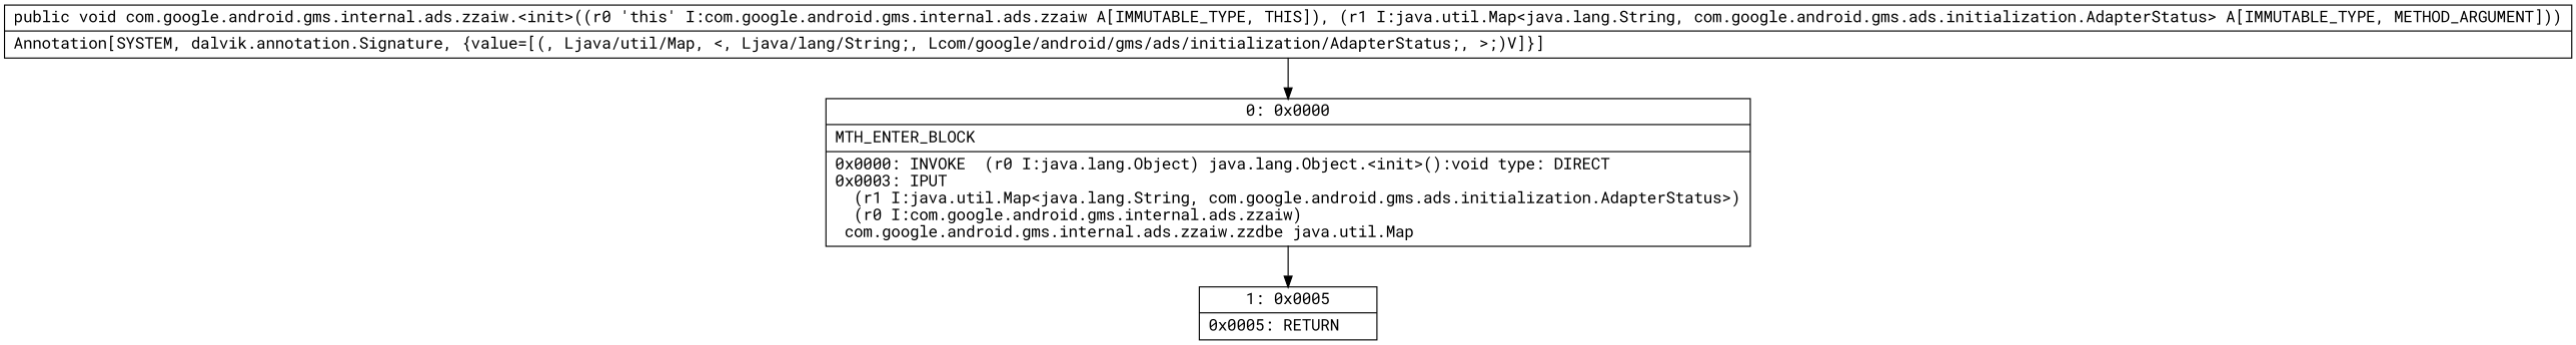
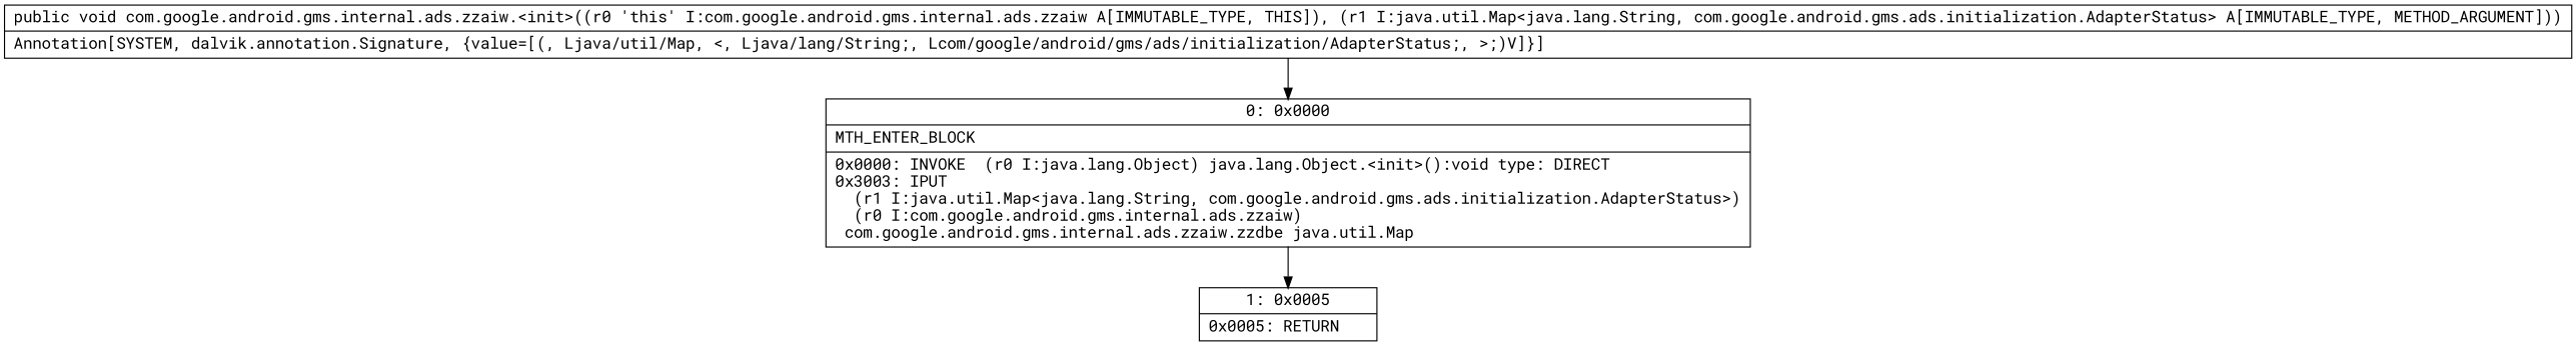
  digraph {
    fontname="Roboto Mono"
    node [shape=record fontname="Roboto Mono"]
    edge [fontname="Roboto Mono"]
-   n1 [label="{0\:\ 0x0000|MTH_ENTER_BLOCK\l|0x0000: INVOKE  (r0 I:java.lang.Object) java.lang.Object.\<init\>():void type: DIRECT \l0x0003: IPUT  \l  (r1 I:java.util.Map\<java.lang.String, com.google.android.gms.ads.initialization.AdapterStatus\>)\l  (r0 I:com.google.android.gms.internal.ads.zzaiw)\l com.google.android.gms.internal.ads.zzaiw.zzdbe java.util.Map \l}"]
+   n1 [label="{0\:\ 0x0000|MTH_ENTER_BLOCK\l|0x0000: INVOKE  (r0 I:java.lang.Object) java.lang.Object.\<init\>():void type: DIRECT \l0x3003: IPUT  \l  (r1 I:java.util.Map\<java.lang.String, com.google.android.gms.ads.initialization.AdapterStatus\>)\l  (r0 I:com.google.android.gms.internal.ads.zzaiw)\l com.google.android.gms.internal.ads.zzaiw.zzdbe java.util.Map \l}"]
    n2 [label="{1\:\ 0x0005|0x0005: RETURN   \l}"]
    n3 [label="{public void com.google.android.gms.internal.ads.zzaiw.\<init\>((r0 'this' I:com.google.android.gms.internal.ads.zzaiw A[IMMUTABLE_TYPE, THIS]), (r1 I:java.util.Map\<java.lang.String, com.google.android.gms.ads.initialization.AdapterStatus\> A[IMMUTABLE_TYPE, METHOD_ARGUMENT]))  | Annotation[SYSTEM, dalvik.annotation.Signature, \{value=[(, Ljava\/util\/Map, \<, Ljava\/lang\/String;, Lcom\/google\/android\/gms\/ads\/initialization\/AdapterStatus;, \>;)V]\}]\l}"]
    n1 -> n2
    n3 -> n1
  }
